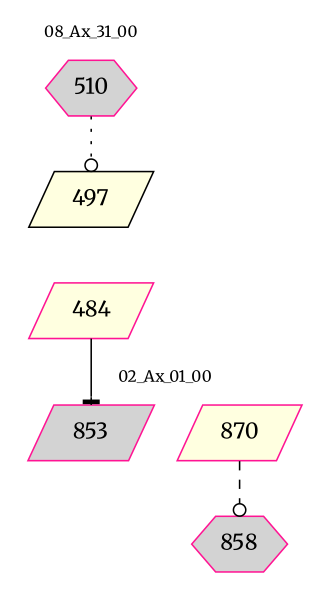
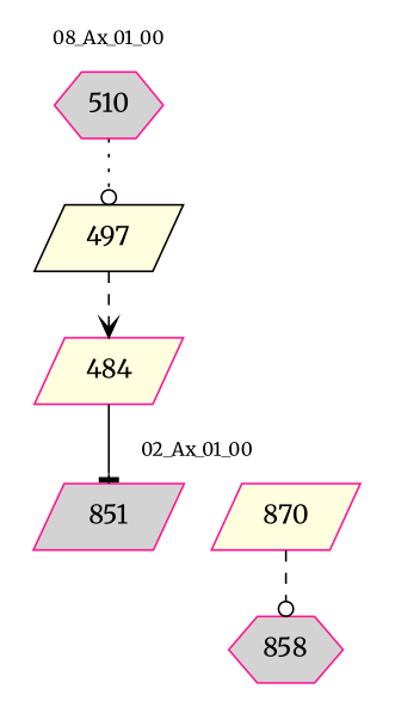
  digraph {
    fontname=Merriweather
    node [color=deeppink fillcolor=lightyellow fontname=Merriweather shape=parallelogram style=filled]
    edge [arrowhead=odot color=black fontname=Merriweather style=dashed]
    n1 [label=870]
-   n2 [fillcolor=lightgrey label=853]
+   n2 [fillcolor=lightgrey label=851]
    n3 [fillcolor=lightgrey label=858 shape=hexagon]
    n4 [color=black label=497]
    n5 [label=484]
    n6 [fillcolor=lightgrey label=510 shape=hexagon]
    subgraph cluster_1 {
      color=white
      fontsize=10
      label="02_Ax_01_00"
      n1
      n2
      n3
    }
    subgraph cluster_2 {
      color=white
      fontsize=10
-     label="08_Ax_31_00"
+     label="08_Ax_01_00"
      n4
      n5
      n6
    }
    n1 -> n3
+   n4 -> n5 [arrowhead=vee]
    n5 -> n2 [arrowhead=tee style=solid]
    n6 -> n4 [style=dotted]
  }
